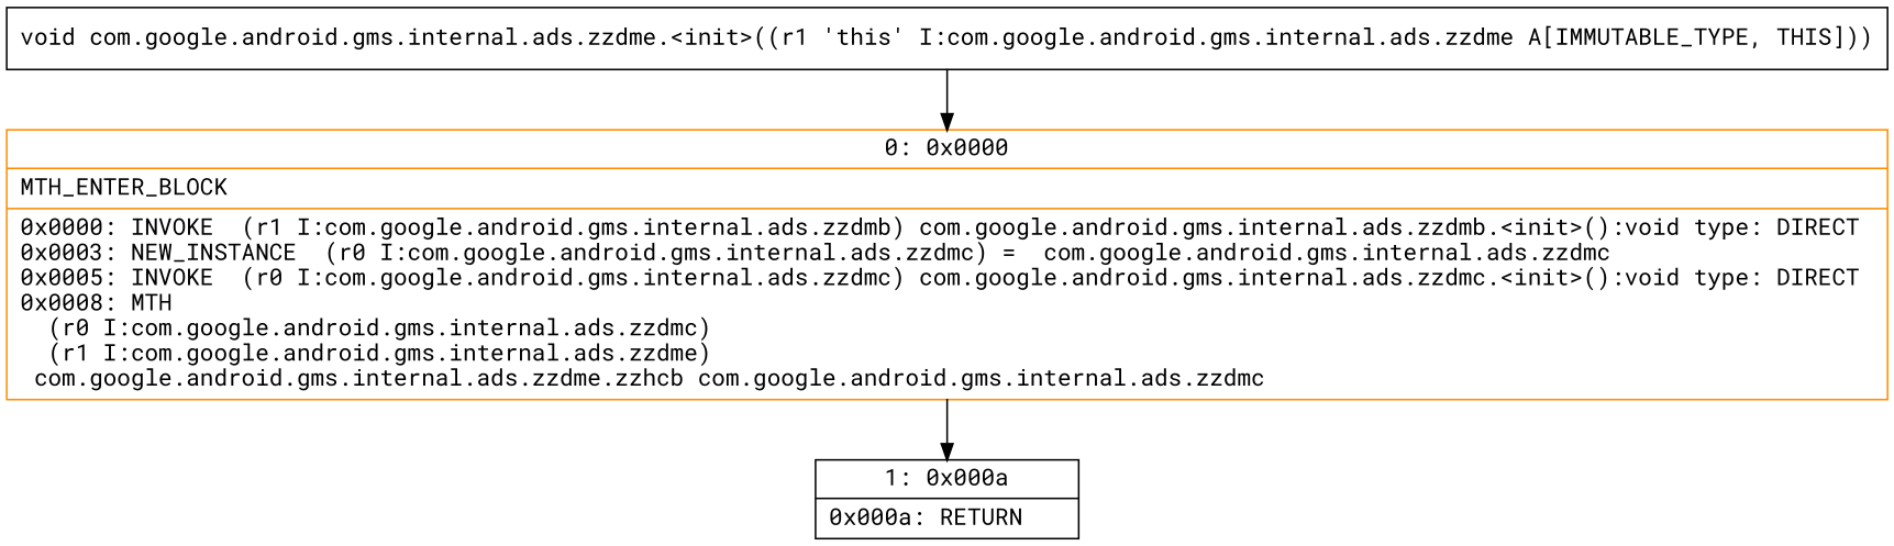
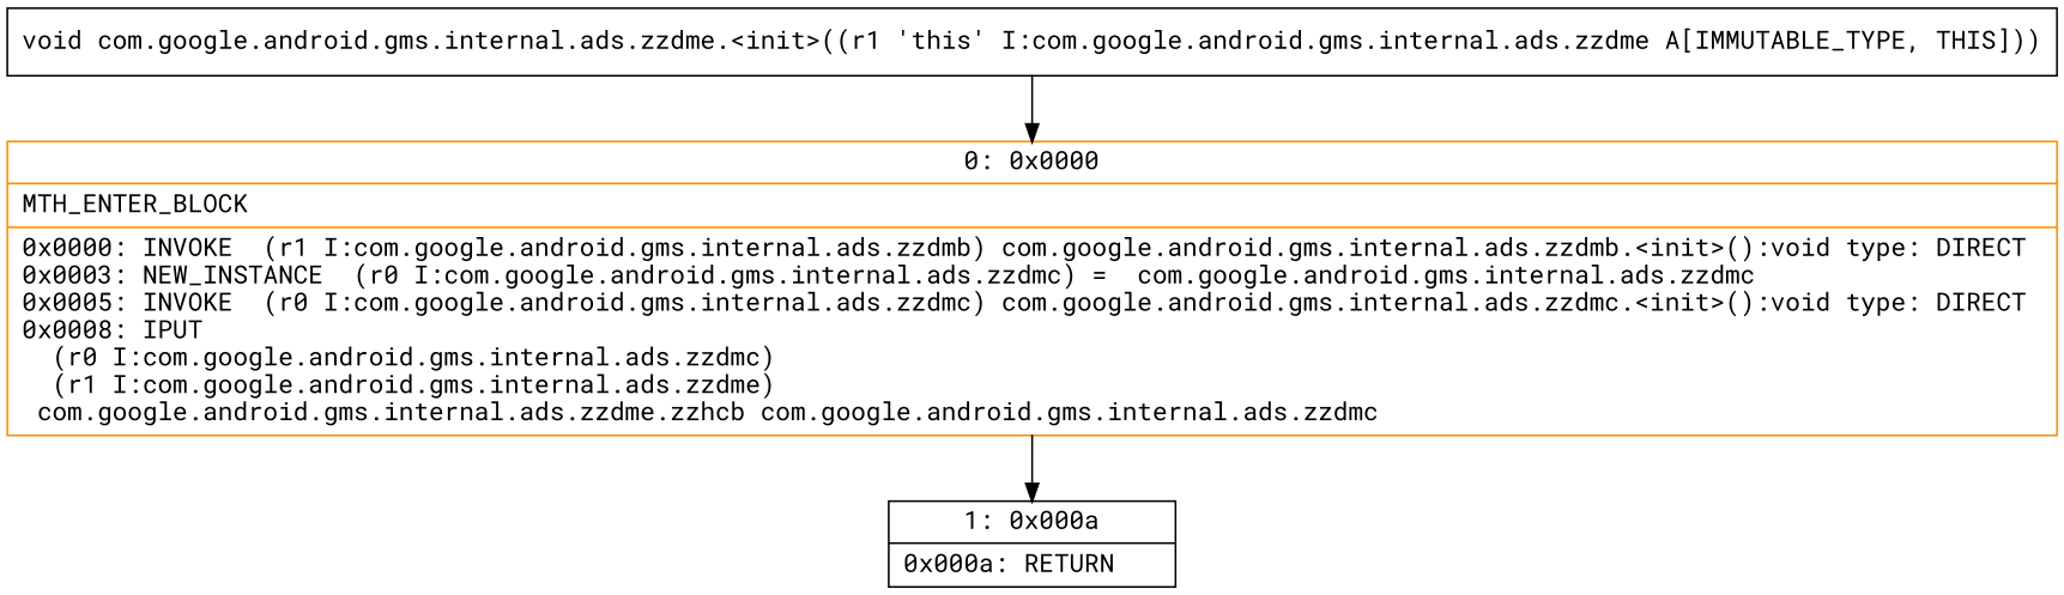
  digraph {
    fontname="Roboto Mono"
    node [shape=record color=black fontname="Roboto Mono"]
    edge [fontname="Roboto Mono"]
-   n1 [label="{0\:\ 0x0000|MTH_ENTER_BLOCK\l|0x0000: INVOKE  (r1 I:com.google.android.gms.internal.ads.zzdmb) com.google.android.gms.internal.ads.zzdmb.\<init\>():void type: DIRECT \l0x0003: NEW_INSTANCE  (r0 I:com.google.android.gms.internal.ads.zzdmc) =  com.google.android.gms.internal.ads.zzdmc \l0x0005: INVOKE  (r0 I:com.google.android.gms.internal.ads.zzdmc) com.google.android.gms.internal.ads.zzdmc.\<init\>():void type: DIRECT \l0x0008: MTH  \l  (r0 I:com.google.android.gms.internal.ads.zzdmc)\l  (r1 I:com.google.android.gms.internal.ads.zzdme)\l com.google.android.gms.internal.ads.zzdme.zzhcb com.google.android.gms.internal.ads.zzdmc \l}" color=darkorange]
+   n1 [label="{0\:\ 0x0000|MTH_ENTER_BLOCK\l|0x0000: INVOKE  (r1 I:com.google.android.gms.internal.ads.zzdmb) com.google.android.gms.internal.ads.zzdmb.\<init\>():void type: DIRECT \l0x0003: NEW_INSTANCE  (r0 I:com.google.android.gms.internal.ads.zzdmc) =  com.google.android.gms.internal.ads.zzdmc \l0x0005: INVOKE  (r0 I:com.google.android.gms.internal.ads.zzdmc) com.google.android.gms.internal.ads.zzdmc.\<init\>():void type: DIRECT \l0x0008: IPUT  \l  (r0 I:com.google.android.gms.internal.ads.zzdmc)\l  (r1 I:com.google.android.gms.internal.ads.zzdme)\l com.google.android.gms.internal.ads.zzdme.zzhcb com.google.android.gms.internal.ads.zzdmc \l}" color=darkorange]
    n2 [label="{1\:\ 0x000a|0x000a: RETURN   \l}"]
    n3 [label="{void com.google.android.gms.internal.ads.zzdme.\<init\>((r1 'this' I:com.google.android.gms.internal.ads.zzdme A[IMMUTABLE_TYPE, THIS])) }"]
    n1 -> n2
    n3 -> n1
  }
